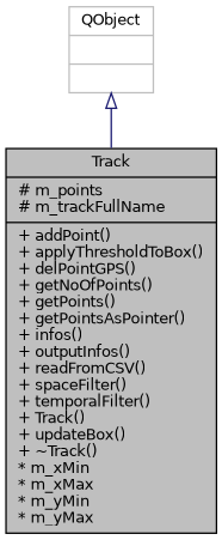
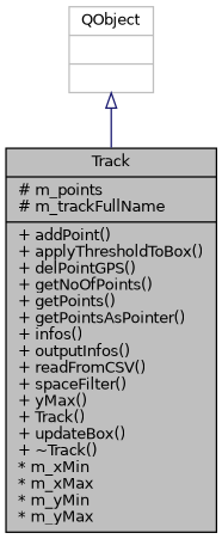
  digraph {
    node [fontname=Helvetica fontsize=10 shape=record]
-   n1 [color=black fillcolor=grey75 fontcolor=black height=0.2 label="{Track\n|# m_points\l# m_trackFullName\l|+ addPoint()\l+ applyThresholdToBox()\l+ delPointGPS()\l+ getNoOfPoints()\l+ getPoints()\l+ getPointsAsPointer()\l+ infos()\l+ outputInfos()\l+ readFromCSV()\l+ spaceFilter()\l+ temporalFilter()\l+ Track()\l+ updateBox()\l+ ~Track()\l* m_xMin\l* m_xMax\l* m_yMin\l* m_yMax\l}" style=filled width=0.4]
+   n1 [color=black fillcolor=grey75 fontcolor=black height=0.2 label="{Track\n|# m_points\l# m_trackFullName\l|+ addPoint()\l+ applyThresholdToBox()\l+ delPointGPS()\l+ getNoOfPoints()\l+ getPoints()\l+ getPointsAsPointer()\l+ infos()\l+ outputInfos()\l+ readFromCSV()\l+ spaceFilter()\l+ yMax()\l+ Track()\l+ updateBox()\l+ ~Track()\l* m_xMin\l* m_xMax\l* m_yMin\l* m_yMax\l}" style=filled width=0.4]
    n2 [color=grey75 height=0.2 label="{QObject\n||}" width=0.4]
    n2 -> n1 [arrowtail=onormal color=midnightblue dir=back fontname=Helvetica fontsize=10 labelfontname=Helvetica labelfontsize=10 style=solid]
  }
